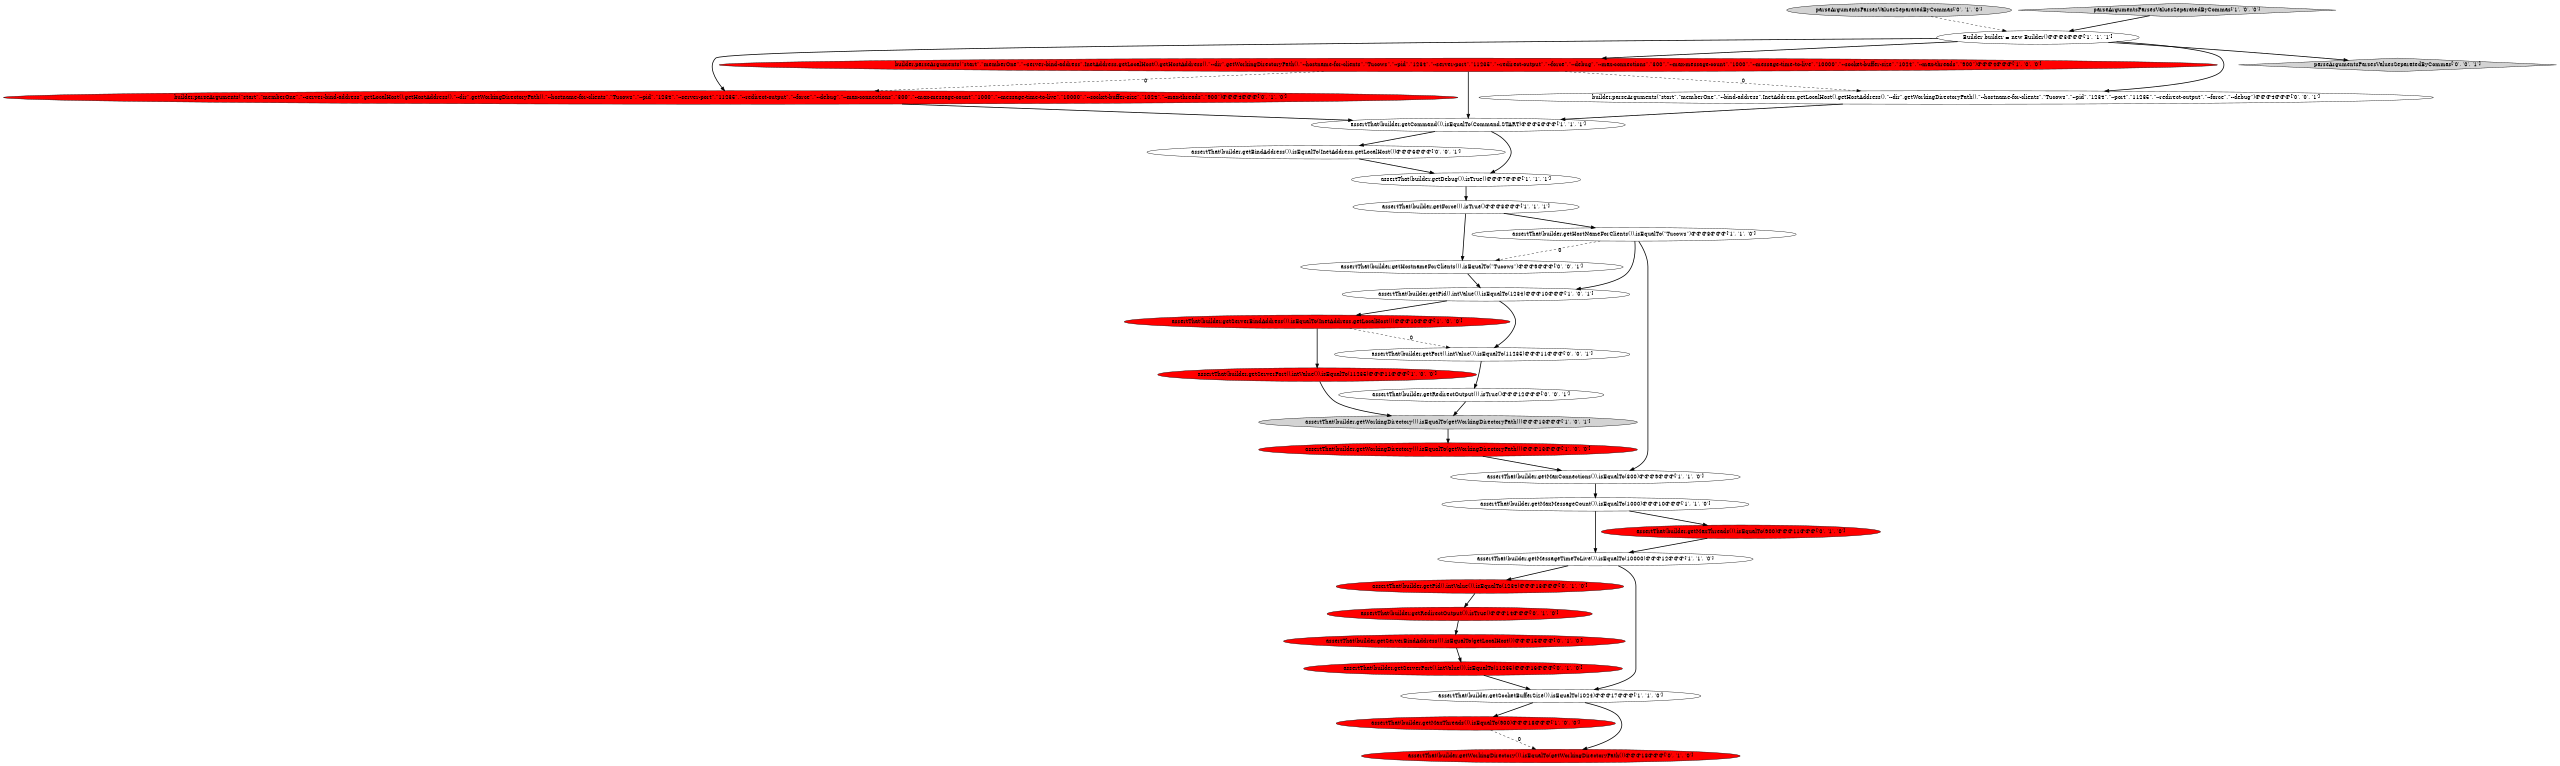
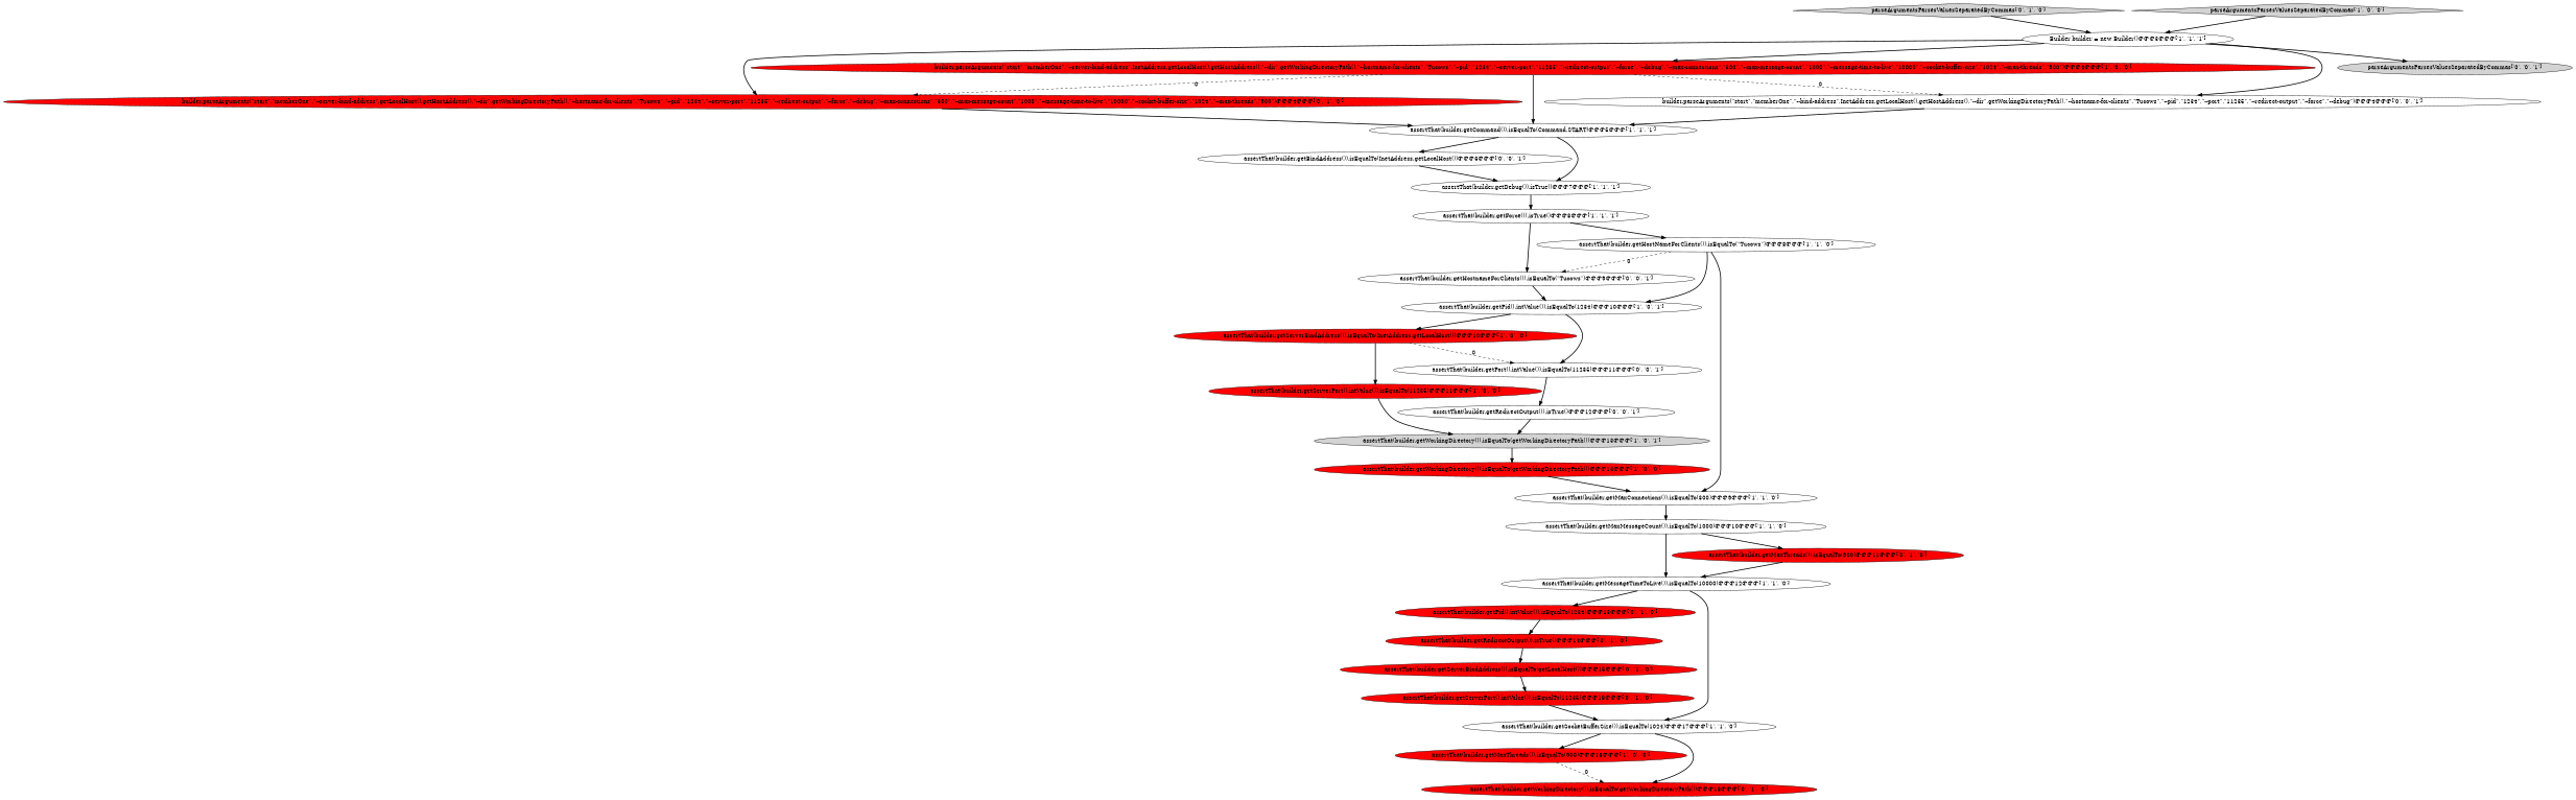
  digraph {
    node [fillcolor=white shape=ellipse style=filled]
    edge [style=bold]
    n1 [fillcolor=red label="assertThat(builder.getMaxThreads()).isEqualTo(900)@@@18@@@['1', '0', '0']"]
    n2 [fillcolor=red label="assertThat(builder.getWorkingDirectory()).isEqualTo(getWorkingDirectoryPath())@@@18@@@['0', '1', '0']"]
    n3 [fillcolor=red label="assertThat(builder.getPid().intValue()).isEqualTo(1234)@@@13@@@['0', '1', '0']"]
    n4 [fillcolor=red label="assertThat(builder.getRedirectOutput()).isTrue()@@@14@@@['0', '1', '0']"]
    n5 [fillcolor=red label="assertThat(builder.getServerBindAddress()).isEqualTo(getLocalHost())@@@15@@@['0', '1', '0']"]
    n6 [label="assertThat(builder.getMaxConnections()).isEqualTo(300)@@@9@@@['1', '1', '0']"]
    n7 [label="assertThat(builder.getMaxMessageCount()).isEqualTo(1000)@@@10@@@['1', '1', '0']"]
    n8 [label="assertThat(builder.getMessageTimeToLive()).isEqualTo(10000)@@@12@@@['1', '1', '0']"]
    n9 [fillcolor=red label="assertThat(builder.getMaxThreads()).isEqualTo(900)@@@11@@@['0', '1', '0']"]
    n10 [fillcolor=red label="assertThat(builder.getServerPort().intValue()).isEqualTo(11235)@@@16@@@['0', '1', '0']"]
    n11 [label="assertThat(builder.getBindAddress()).isEqualTo(InetAddress.getLocalHost())@@@6@@@['0', '0', '1']"]
    n12 [label="assertThat(builder.getDebug()).isTrue()@@@7@@@['1', '1', '1']"]
    n13 [label="assertThat(builder.getForce()).isTrue()@@@8@@@['1', '1', '1']"]
    n14 [label="Builder builder = new Builder()@@@3@@@['1', '1', '1']"]
    n15 [fillcolor=red label="builder.parseArguments(\"start\",\"memberOne\",\"--server-bind-address\",getLocalHost().getHostAddress(),\"--dir\",getWorkingDirectoryPath(),\"--hostname-for-clients\",\"Tucows\",\"--pid\",\"1234\",\"--server-port\",\"11235\",\"--redirect-output\",\"--force\",\"--debug\",\"--max-connections\",\"300\",\"--max-message-count\",\"1000\",\"--message-time-to-live\",\"10000\",\"--socket-buffer-size\",\"1024\",\"--max-threads\",\"900\")@@@4@@@['0', '1', '0']"]
    n16 [fillcolor=red label="builder.parseArguments(\"start\",\"memberOne\",\"--server-bind-address\",InetAddress.getLocalHost().getHostAddress(),\"--dir\",getWorkingDirectoryPath(),\"--hostname-for-clients\",\"Tucows\",\"--pid\",\"1234\",\"--server-port\",\"11235\",\"--redirect-output\",\"--force\",\"--debug\",\"--max-connections\",\"300\",\"--max-message-count\",\"1000\",\"--message-time-to-live\",\"10000\",\"--socket-buffer-size\",\"1024\",\"--max-threads\",\"900\")@@@4@@@['1', '0', '0']"]
    n17 [label="builder.parseArguments(\"start\",\"memberOne\",\"--bind-address\",InetAddress.getLocalHost().getHostAddress(),\"--dir\",getWorkingDirectoryPath(),\"--hostname-for-clients\",\"Tucows\",\"--pid\",\"1234\",\"--port\",\"11235\",\"--redirect-output\",\"--force\",\"--debug\")@@@4@@@['0', '0', '1']"]
-   n18 [fillcolor=lightgray label="parseArgumentsParsesValuesSeparatedByCommas['0', '0', '1']" shape=diamond]
+   n18 [fillcolor=lightgray label="parseArgumentsParsesValuesSeparatedByCommas['0', '0', '1']"]
    n19 [label="assertThat(builder.getCommand()).isEqualTo(Command.START)@@@5@@@['1', '1', '1']"]
    n20 [label="assertThat(builder.getPort().intValue()).isEqualTo(11235)@@@11@@@['0', '0', '1']"]
    n21 [label="assertThat(builder.getRedirectOutput()).isTrue()@@@12@@@['0', '0', '1']"]
    n22 [fillcolor=lightgray label="assertThat(builder.getWorkingDirectory()).isEqualTo(getWorkingDirectoryPath())@@@13@@@['1', '0', '1']"]
    n23 [label="assertThat(builder.getHostNameForClients()).isEqualTo(\"Tucows\")@@@8@@@['1', '1', '0']"]
    n24 [label="assertThat(builder.getHostnameForClients()).isEqualTo(\"Tucows\")@@@9@@@['0', '0', '1']"]
    n25 [label="assertThat(builder.getPid().intValue()).isEqualTo(1234)@@@10@@@['1', '0', '1']"]
    n26 [fillcolor=red label="assertThat(builder.getServerBindAddress()).isEqualTo(InetAddress.getLocalHost())@@@10@@@['1', '0', '0']"]
    n27 [fillcolor=red label="assertThat(builder.getServerPort().intValue()).isEqualTo(11235)@@@11@@@['1', '0', '0']"]
    n28 [fillcolor=red label="assertThat(builder.getWorkingDirectory()).isEqualTo(getWorkingDirectoryPath())@@@13@@@['1', '0', '0']"]
    n29 [label="assertThat(builder.getSocketBufferSize()).isEqualTo(1024)@@@17@@@['1', '1', '0']"]
-   n30 [fillcolor=lightgray label="parseArgumentsParsesValuesSeparatedByCommas['0', '1', '0']"]
+   n30 [fillcolor=lightgray label="parseArgumentsParsesValuesSeparatedByCommas['0', '1', '0']" shape=diamond]
    n31 [fillcolor=lightgray label="parseArgumentsParsesValuesSeparatedByCommas['1', '0', '0']" shape=diamond]
    n1 -> n2 [label=0 style=dashed]
    n3 -> n4
    n4 -> n5
    n5 -> n10
    n6 -> n7
    n7 -> n8
    n7 -> n9
    n8 -> n3
    n8 -> n29
    n9 -> n8
    n10 -> n29
    n11 -> n12
    n12 -> n13
    n13 -> n23
    n13 -> n24
    n14 -> n15
    n14 -> n16
    n14 -> n17
    n14 -> n18
    n15 -> n19
    n16 -> n15 [label=0 style=dashed]
    n16 -> n17 [label=0 style=dashed]
    n16 -> n19
    n17 -> n19
    n19 -> n11
    n19 -> n12
    n20 -> n21
    n21 -> n22
    n22 -> n28
    n23 -> n6
    n23 -> n24 [label=0 style=dashed]
    n23 -> n25
    n24 -> n25
    n25 -> n20
    n25 -> n26
    n26 -> n20 [label=0 style=dashed]
    n26 -> n27
    n27 -> n22
    n28 -> n6
    n29 -> n1
    n29 -> n2
-   n30 -> n14 [style=dashed]
+   n30 -> n14
    n31 -> n14
  }
